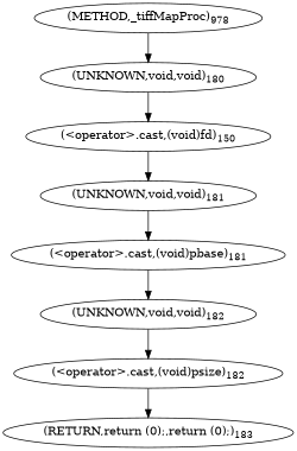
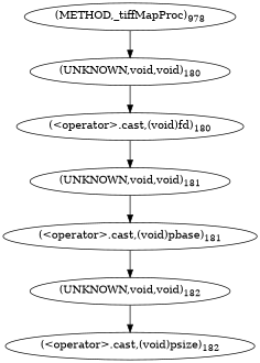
  digraph {
-   n1 [label=<(&lt;operator&gt;.cast,(void)fd)<SUB>150</SUB>>]
+   n1 [label=<(&lt;operator&gt;.cast,(void)fd)<SUB>180</SUB>>]
    n2 [label=<(UNKNOWN,void,void)<SUB>181</SUB>>]
    n3 [label=<(&lt;operator&gt;.cast,(void)pbase)<SUB>181</SUB>>]
    n4 [label=<(UNKNOWN,void,void)<SUB>182</SUB>>]
    n5 [label=<(&lt;operator&gt;.cast,(void)psize)<SUB>182</SUB>>]
-   n6 [label=<(RETURN,return (0);,return (0);)<SUB>183</SUB>>]
    n7 [label=<(UNKNOWN,void,void)<SUB>180</SUB>>]
    n8 [label=<(METHOD,_tiffMapProc)<SUB>978</SUB>>]
    n1 -> n2
    n2 -> n3
    n3 -> n4
    n4 -> n5
-   n5 -> n6
    n7 -> n1
    n8 -> n7
  }
